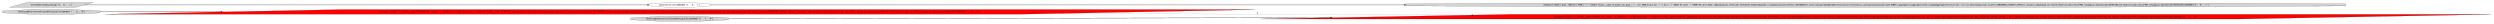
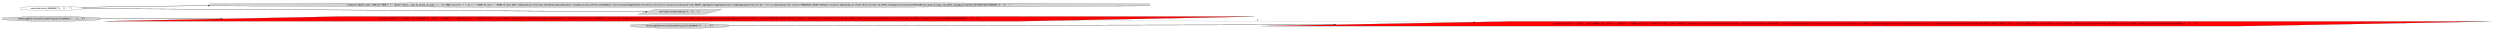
  digraph {
    rankdir=LR
    fontname="Roboto Mono"
    node [fillcolor=lightgray shape=octagon style=filled fontname="Roboto Mono"]
    edge [style=bold fontname="Roboto Mono"]
    n1 [fillcolor=red label="testQuery(\"SELECT\" + \"FLOOR(__time TO MONTH) AS __time,\" + \"COUNT(*)\" + \"FROM druid.foo\" + \"GROUP BY FLOOR(__time TO MONTH)\",ImmutableList.of(Druids.newTimeseriesQueryBuilder().dataSource(CalciteTests.DATASOURCE1).intervals(querySegmentSpec(Filtration.eternity())).granularity(Granularities.MONTH).aggregators(aggregators(new CountAggregatorFactory(\"a0\"))).context(getTimeseriesContextWithFloorTime(TIMESERIES_CONTEXT_DEFAULT,\"d0\")).build()),ImmutableList.of(new Object((((edu.fdu.CPPDG.tinypdg.pe.ExpressionInfo@941a36,new Object((((edu.fdu.CPPDG.tinypdg.pe.ExpressionInfo@941a3d))@@@3@@@['0', '1', '0']" shape=parallelogram]
    n2 [label="testQuery(\"SELECT gran, SUM(cnt) FROM (\" + \" SELECT floor(__time TO month) AS gran,\" + \" cnt FROM druid.foo\" + \") AS x\" + \"GROUP BY gran\" + \"ORDER BY gran DESC\",ImmutableList.of(Druids.newTimeseriesQueryBuilder().dataSource(CalciteTests.DATASOURCE1).intervals(querySegmentSpec(Filtration.eternity())).granularity(Granularities.MONTH).aggregators(aggregators(new LongSumAggregatorFactory(\"a0\",\"cnt\"))).descending(true).context(TIMESERIES_CONTEXT_DEFAULT).build()),ImmutableList.of(new Object((((edu.fdu.CPPDG.tinypdg.pe.ExpressionInfo@941a80,new Object((((edu.fdu.CPPDG.tinypdg.pe.ExpressionInfo@941a87))@@@4@@@['0', '0', '1']"]
    n3 [label="testTimeseriesDescending['0', '0', '1']" shape=parallelogram]
    n4 [fillcolor=white label="cannotVectorize()@@@3@@@['0', '0', '1']"]
    n5 [fillcolor=red label="testQuery(\"SELECT\" + \"FLOOR(__time TO MONTH) AS __time,\" + \"COUNT(*)\" + \"FROM druid.foo\" + \"GROUP BY FLOOR(__time TO MONTH)\",ImmutableList.of(Druids.newTimeseriesQueryBuilder().dataSource(CalciteTests.DATASOURCE1).intervals(querySegmentSpec(Filtration.eternity())).granularity(Granularities.MONTH).aggregators(aggregators(new CountAggregatorFactory(\"a0\"))).context(TIMESERIES_CONTEXT_DEFAULT).build()),ImmutableList.of(new Object((((edu.fdu.CPPDG.tinypdg.pe.ExpressionInfo@9419f1,new Object((((edu.fdu.CPPDG.tinypdg.pe.ExpressionInfo@9419f8))@@@3@@@['1', '0', '0']" shape=parallelogram]
    n6 [label="testGroupByExpressionAliasedAsOriginalColumnName['0', '1', '0']"]
    n7 [label="testGroupByExpressionAliasedAsOriginalColumnName['1', '0', '0']"]
-   n3 -> n4
+   n4 -> n3
    n4 -> n2
    n5 -> n1 [label=0 style=dashed]
    n6 -> n1
    n7 -> n5
  }
